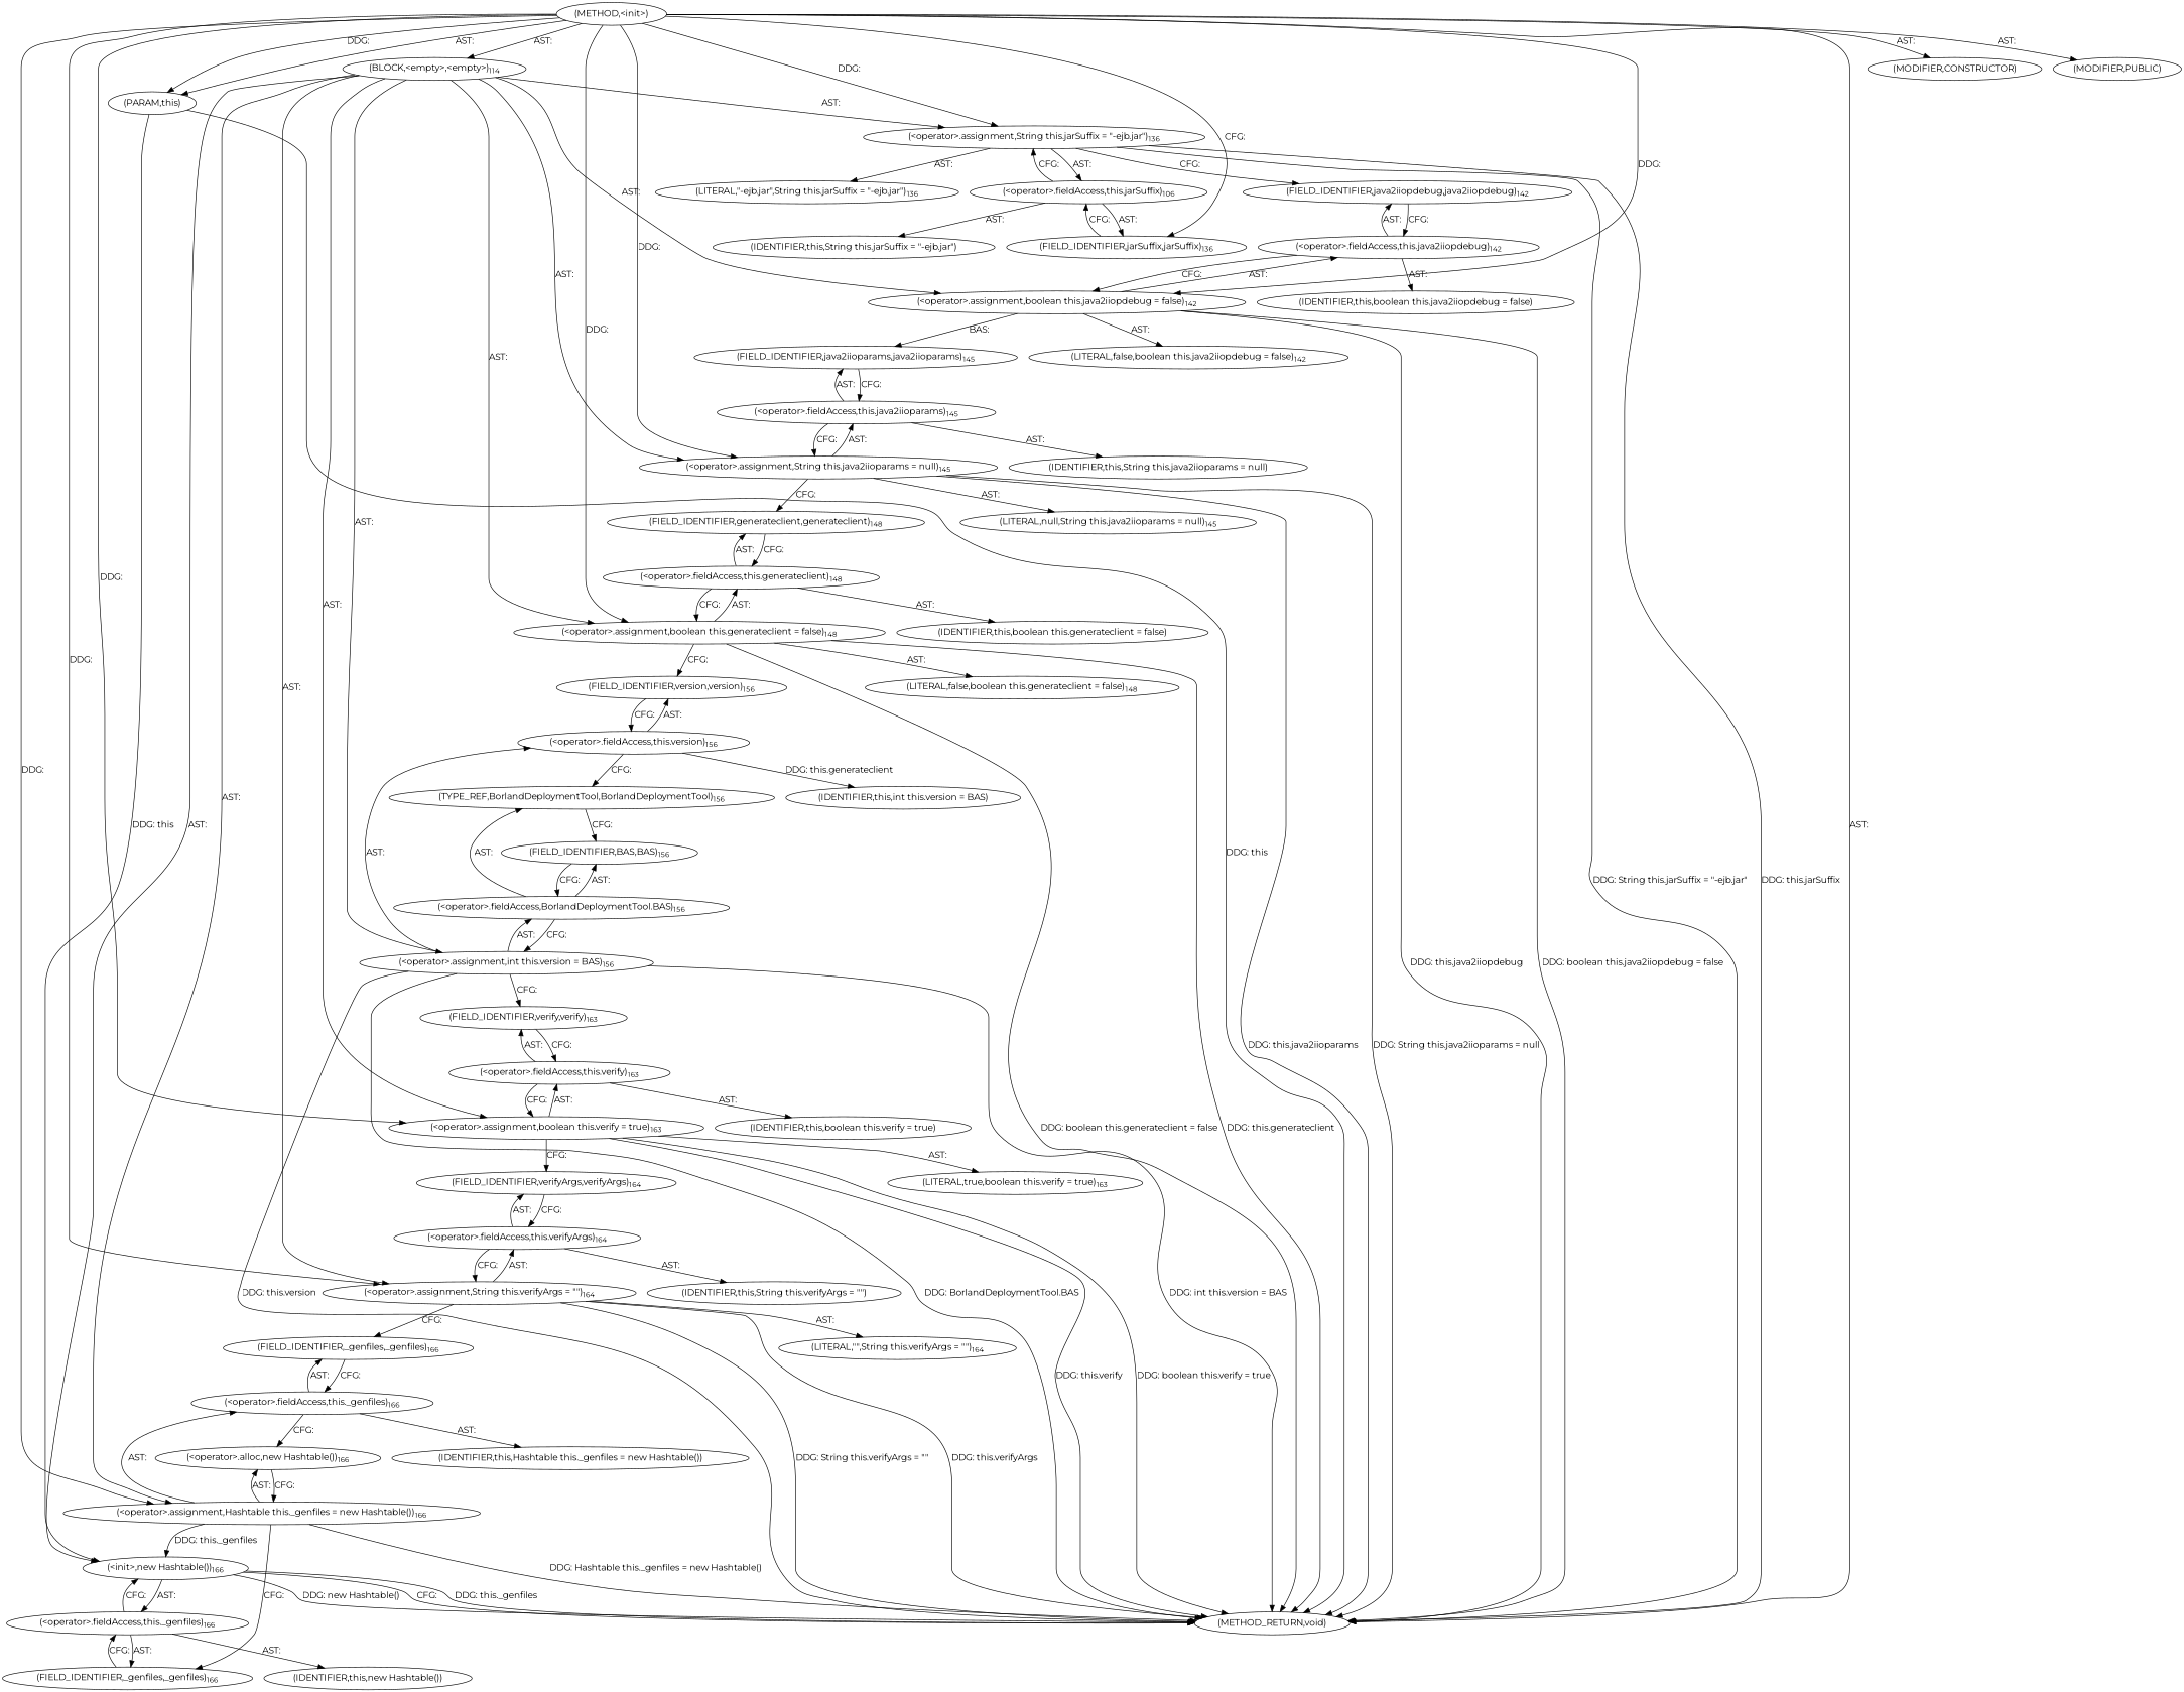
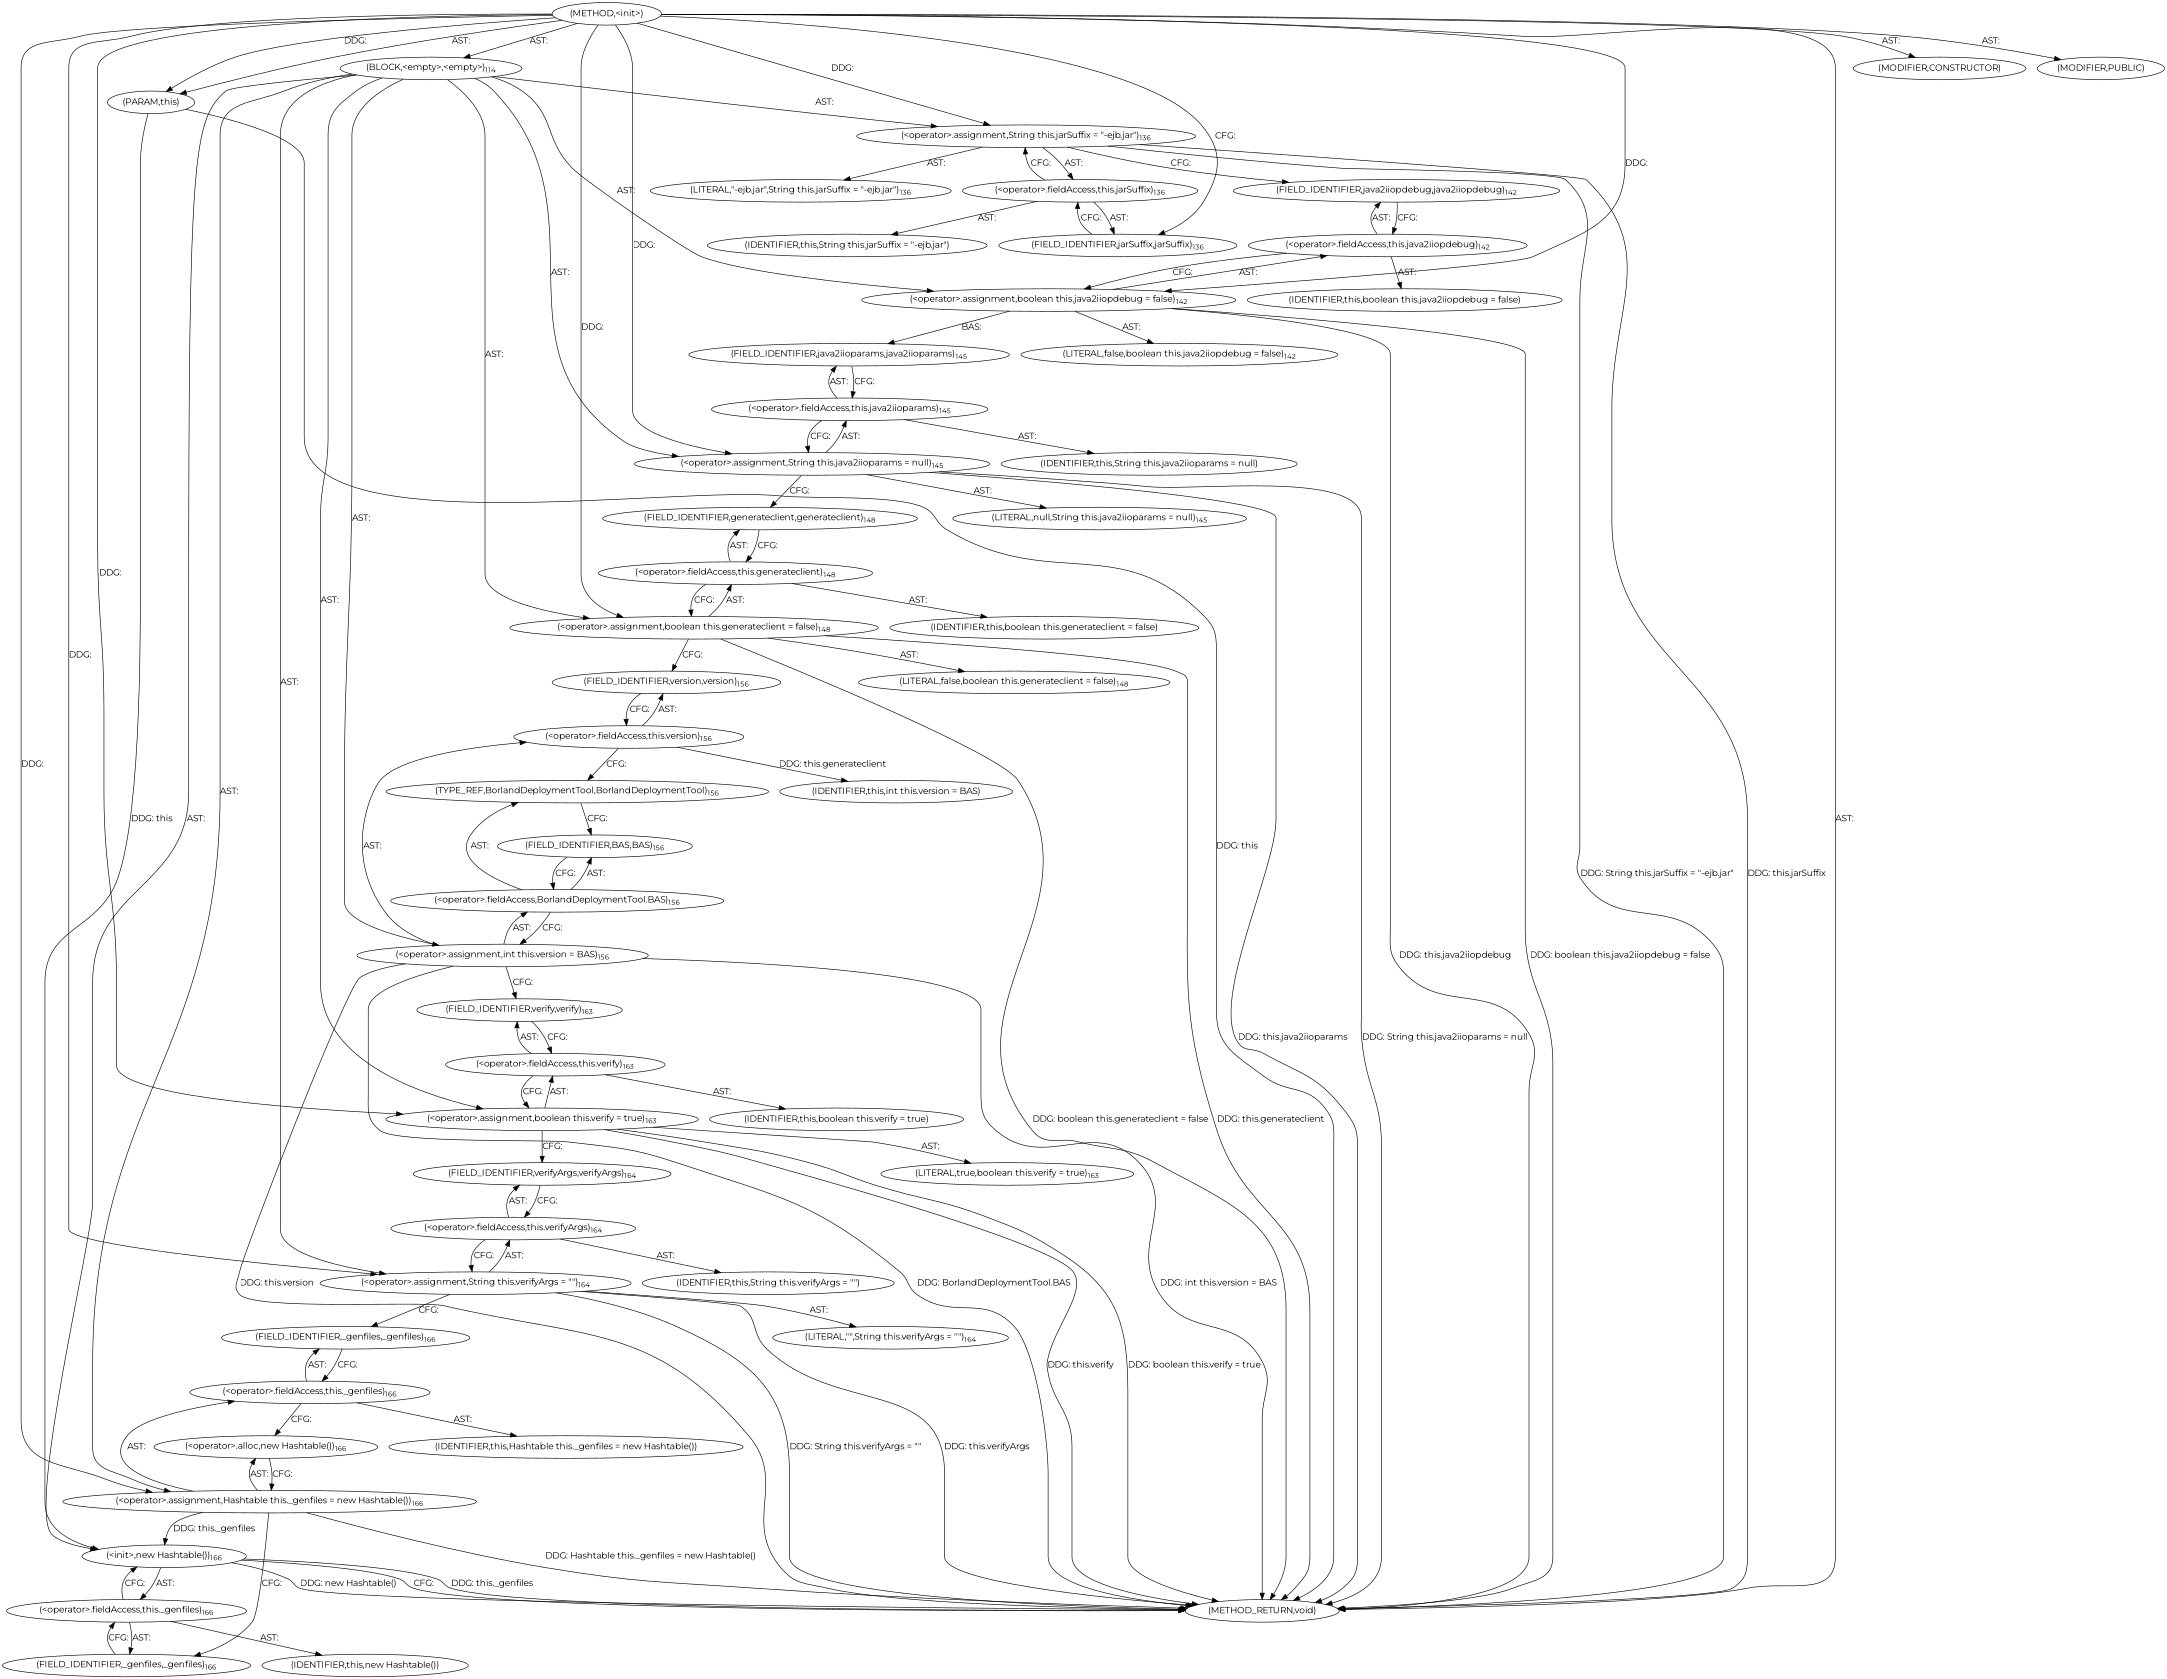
  digraph {
    fontname=Montserrat
    node [fontname=Montserrat]
    edge [fontname=Montserrat]
    n1 [label=<(METHOD,&lt;init&gt;)>]
    n2 [label=<(PARAM,this)>]
    n3 [label=<(BLOCK,&lt;empty&gt;,&lt;empty&gt;)<SUB>114</SUB>>]
    n4 [label=<(&lt;operator&gt;.assignment,String this.jarSuffix = &quot;-ejb.jar&quot;)<SUB>136</SUB>>]
    n5 [label=<(FIELD_IDENTIFIER,jarSuffix,jarSuffix)<SUB>136</SUB>>]
    n6 [label=<(&lt;operator&gt;.assignment,boolean this.java2iiopdebug = false)<SUB>142</SUB>>]
    n7 [label=<(&lt;operator&gt;.assignment,String this.java2iioparams = null)<SUB>145</SUB>>]
    n8 [label=<(&lt;operator&gt;.assignment,boolean this.generateclient = false)<SUB>148</SUB>>]
    n9 [label=<(&lt;operator&gt;.assignment,boolean this.verify = true)<SUB>163</SUB>>]
    n10 [label=<(&lt;operator&gt;.assignment,String this.verifyArgs = &quot;&quot;)<SUB>164</SUB>>]
    n11 [label=<(&lt;operator&gt;.assignment,Hashtable this._genfiles = new Hashtable())<SUB>166</SUB>>]
    n12 [label=<(MODIFIER,CONSTRUCTOR)>]
    n13 [label=<(MODIFIER,PUBLIC)>]
    n14 [label=<(METHOD_RETURN,void)>]
    n15 [label=<(&lt;init&gt;,new Hashtable())<SUB>166</SUB>>]
    n16 [label=<(&lt;operator&gt;.assignment,int this.version = BAS)<SUB>156</SUB>>]
-   n17 [label=<(&lt;operator&gt;.fieldAccess,this.jarSuffix)<SUB>106</SUB>>]
+   n17 [label=<(&lt;operator&gt;.fieldAccess,this.jarSuffix)<SUB>136</SUB>>]
    n18 [label=<(LITERAL,&quot;-ejb.jar&quot;,String this.jarSuffix = &quot;-ejb.jar&quot;)<SUB>136</SUB>>]
    n19 [label=<(FIELD_IDENTIFIER,java2iiopdebug,java2iiopdebug)<SUB>142</SUB>>]
    n20 [label=<(&lt;operator&gt;.fieldAccess,this.java2iiopdebug)<SUB>142</SUB>>]
    n21 [label=<(LITERAL,false,boolean this.java2iiopdebug = false)<SUB>142</SUB>>]
    n22 [label=<(FIELD_IDENTIFIER,java2iioparams,java2iioparams)<SUB>145</SUB>>]
    n23 [label=<(&lt;operator&gt;.fieldAccess,this.java2iioparams)<SUB>145</SUB>>]
    n24 [label=<(LITERAL,null,String this.java2iioparams = null)<SUB>145</SUB>>]
    n25 [label=<(FIELD_IDENTIFIER,generateclient,generateclient)<SUB>148</SUB>>]
    n26 [label=<(&lt;operator&gt;.fieldAccess,this.generateclient)<SUB>148</SUB>>]
    n27 [label=<(LITERAL,false,boolean this.generateclient = false)<SUB>148</SUB>>]
    n28 [label=<(FIELD_IDENTIFIER,version,version)<SUB>156</SUB>>]
    n29 [label=<(&lt;operator&gt;.fieldAccess,this.verify)<SUB>163</SUB>>]
    n30 [label=<(LITERAL,true,boolean this.verify = true)<SUB>163</SUB>>]
    n31 [label=<(FIELD_IDENTIFIER,verifyArgs,verifyArgs)<SUB>164</SUB>>]
    n32 [label=<(&lt;operator&gt;.fieldAccess,this.verifyArgs)<SUB>164</SUB>>]
    n33 [label=<(LITERAL,&quot;&quot;,String this.verifyArgs = &quot;&quot;)<SUB>164</SUB>>]
    n34 [label=<(FIELD_IDENTIFIER,_genfiles,_genfiles)<SUB>166</SUB>>]
    n35 [label=<(&lt;operator&gt;.fieldAccess,this._genfiles)<SUB>166</SUB>>]
    n36 [label=<(&lt;operator&gt;.alloc,new Hashtable())<SUB>166</SUB>>]
    n37 [label=<(FIELD_IDENTIFIER,_genfiles,_genfiles)<SUB>166</SUB>>]
    n38 [label=<(&lt;operator&gt;.fieldAccess,this._genfiles)<SUB>166</SUB>>]
    n39 [label=<(&lt;operator&gt;.fieldAccess,this.version)<SUB>156</SUB>>]
    n40 [label=<(&lt;operator&gt;.fieldAccess,BorlandDeploymentTool.BAS)<SUB>156</SUB>>]
    n41 [label=<(FIELD_IDENTIFIER,verify,verify)<SUB>163</SUB>>]
    n42 [label=<(IDENTIFIER,this,String this.jarSuffix = &quot;-ejb.jar&quot;)>]
    n43 [label=<(IDENTIFIER,this,boolean this.java2iiopdebug = false)>]
    n44 [label=<(IDENTIFIER,this,String this.java2iioparams = null)>]
    n45 [label=<(IDENTIFIER,this,boolean this.generateclient = false)>]
    n46 [label=<(IDENTIFIER,this,int this.version = BAS)>]
    n47 [label=<(TYPE_REF,BorlandDeploymentTool,BorlandDeploymentTool)<SUB>156</SUB>>]
    n48 [label=<(FIELD_IDENTIFIER,BAS,BAS)<SUB>156</SUB>>]
    n49 [label=<(IDENTIFIER,this,boolean this.verify = true)>]
    n50 [label=<(IDENTIFIER,this,String this.verifyArgs = &quot;&quot;)>]
    n51 [label=<(IDENTIFIER,this,Hashtable this._genfiles = new Hashtable())>]
    n52 [label=<(IDENTIFIER,this,new Hashtable())>]
    n1 -> n2 [label="AST: "]
    n1 -> n2 [label="DDG: "]
    n1 -> n3 [label="AST: "]
    n1 -> n4 [label="DDG: "]
    n1 -> n5 [label="CFG: "]
    n1 -> n6 [label="DDG: "]
    n1 -> n7 [label="DDG: "]
    n1 -> n8 [label="DDG: "]
    n1 -> n9 [label="DDG: "]
    n1 -> n10 [label="DDG: "]
    n1 -> n11 [label="DDG: "]
    n1 -> n12 [label="AST: "]
    n1 -> n13 [label="AST: "]
    n1 -> n14 [label="AST: "]
    n2 -> n14 [label="DDG: this"]
    n2 -> n15 [label="DDG: this"]
    n3 -> n4 [label="AST: "]
    n3 -> n6 [label="AST: "]
    n3 -> n7 [label="AST: "]
    n3 -> n8 [label="AST: "]
    n3 -> n9 [label="AST: "]
    n3 -> n10 [label="AST: "]
    n3 -> n11 [label="AST: "]
    n3 -> n15 [label="AST: "]
    n3 -> n16 [label="AST: "]
    n4 -> n14 [label="DDG: this.jarSuffix"]
    n4 -> n14 [label="DDG: String this.jarSuffix = &quot;-ejb.jar&quot;"]
    n4 -> n17 [label="AST: "]
    n4 -> n18 [label="AST: "]
    n4 -> n19 [label="CFG: "]
    n5 -> n17 [label="CFG: "]
    n6 -> n14 [label="DDG: this.java2iiopdebug"]
    n6 -> n14 [label="DDG: boolean this.java2iiopdebug = false"]
    n6 -> n20 [label="AST: "]
    n6 -> n21 [label="AST: "]
    n6 -> n22 [label="BAS: "]
    n7 -> n14 [label="DDG: this.java2iioparams"]
    n7 -> n14 [label="DDG: String this.java2iioparams = null"]
    n7 -> n23 [label="AST: "]
    n7 -> n24 [label="AST: "]
    n7 -> n25 [label="CFG: "]
    n8 -> n14 [label="DDG: this.generateclient"]
    n8 -> n14 [label="DDG: boolean this.generateclient = false"]
    n8 -> n26 [label="AST: "]
    n8 -> n27 [label="AST: "]
    n8 -> n28 [label="CFG: "]
    n9 -> n14 [label="DDG: this.verify"]
    n9 -> n14 [label="DDG: boolean this.verify = true"]
    n9 -> n29 [label="AST: "]
    n9 -> n30 [label="AST: "]
    n9 -> n31 [label="CFG: "]
    n10 -> n14 [label="DDG: this.verifyArgs"]
    n10 -> n14 [label="DDG: String this.verifyArgs = &quot;&quot;"]
    n10 -> n32 [label="AST: "]
    n10 -> n33 [label="AST: "]
    n10 -> n34 [label="CFG: "]
    n11 -> n14 [label="DDG: Hashtable this._genfiles = new Hashtable()"]
    n11 -> n15 [label="DDG: this._genfiles"]
    n11 -> n35 [label="AST: "]
    n11 -> n36 [label="AST: "]
    n11 -> n37 [label="CFG: "]
    n15 -> n14 [label="CFG: "]
    n15 -> n14 [label="DDG: this._genfiles"]
    n15 -> n14 [label="DDG: new Hashtable()"]
    n15 -> n38 [label="AST: "]
    n16 -> n14 [label="DDG: this.version"]
    n16 -> n14 [label="DDG: BorlandDeploymentTool.BAS"]
    n16 -> n14 [label="DDG: int this.version = BAS"]
    n16 -> n39 [label="AST: "]
    n16 -> n40 [label="AST: "]
    n16 -> n41 [label="CFG: "]
    n17 -> n4 [label="CFG: "]
    n17 -> n5 [label="AST: "]
    n17 -> n42 [label="AST: "]
    n19 -> n20 [label="CFG: "]
    n20 -> n6 [label="CFG: "]
    n20 -> n19 [label="AST: "]
    n20 -> n43 [label="AST: "]
    n22 -> n23 [label="CFG: "]
    n23 -> n7 [label="CFG: "]
    n23 -> n22 [label="AST: "]
    n23 -> n44 [label="AST: "]
    n25 -> n26 [label="CFG: "]
    n26 -> n8 [label="CFG: "]
    n26 -> n25 [label="AST: "]
    n26 -> n45 [label="AST: "]
    n28 -> n39 [label="CFG: "]
    n29 -> n9 [label="CFG: "]
    n29 -> n41 [label="AST: "]
    n29 -> n49 [label="AST: "]
    n31 -> n32 [label="CFG: "]
    n32 -> n10 [label="CFG: "]
    n32 -> n31 [label="AST: "]
    n32 -> n50 [label="AST: "]
    n34 -> n35 [label="CFG: "]
    n35 -> n34 [label="AST: "]
    n35 -> n36 [label="CFG: "]
    n35 -> n51 [label="AST: "]
    n36 -> n11 [label="CFG: "]
    n37 -> n38 [label="CFG: "]
    n38 -> n15 [label="CFG: "]
    n38 -> n37 [label="AST: "]
    n38 -> n52 [label="AST: "]
    n39 -> n28 [label="AST: "]
    n39 -> n46 [label="DDG: this.generateclient"]
    n39 -> n47 [label="CFG: "]
    n40 -> n16 [label="CFG: "]
    n40 -> n47 [label="AST: "]
    n40 -> n48 [label="AST: "]
    n41 -> n29 [label="CFG: "]
    n47 -> n48 [label="CFG: "]
    n48 -> n40 [label="CFG: "]
  }
